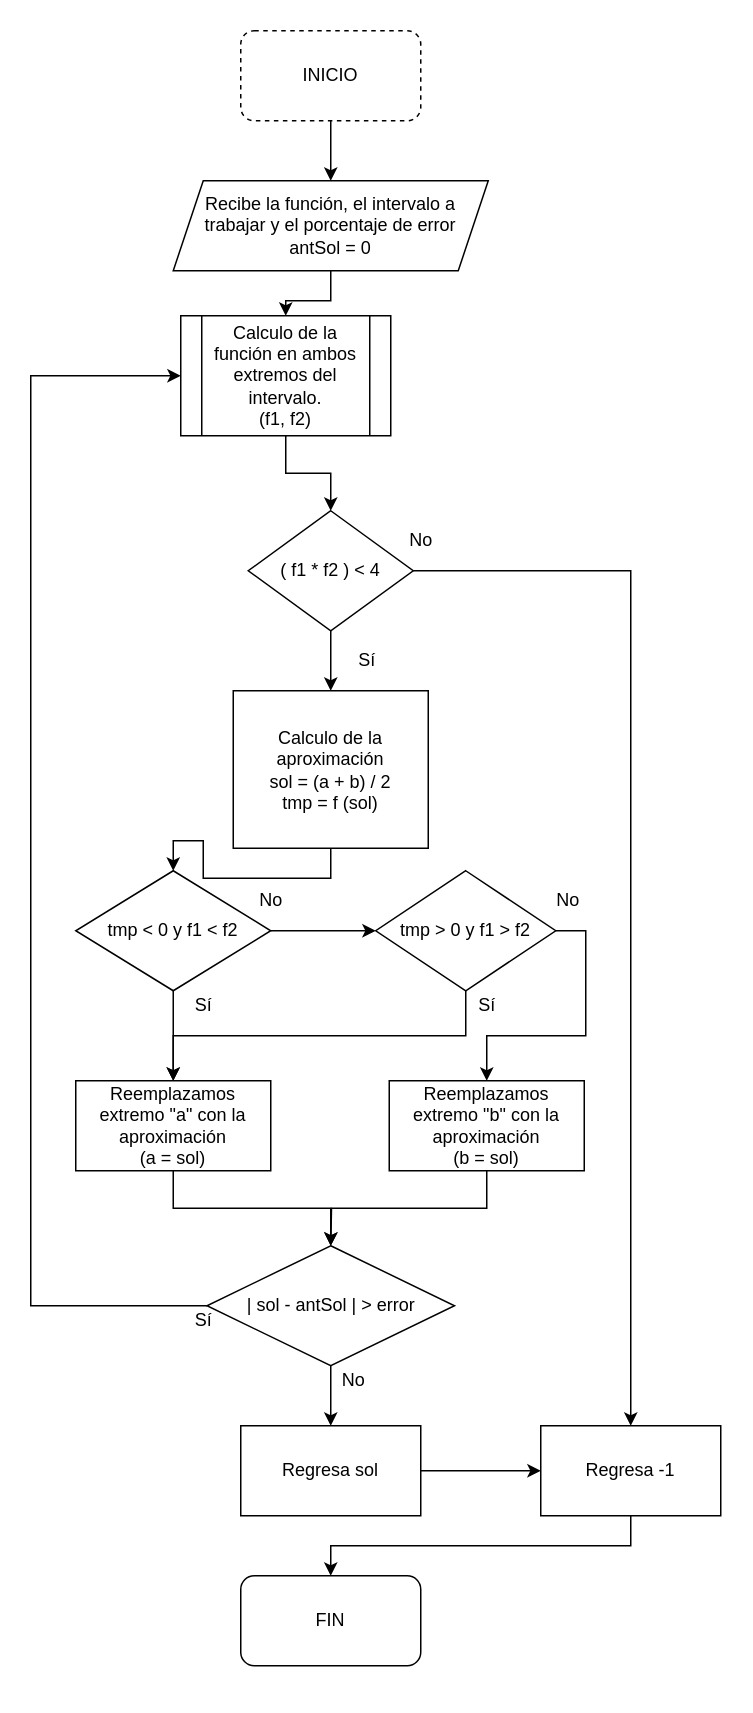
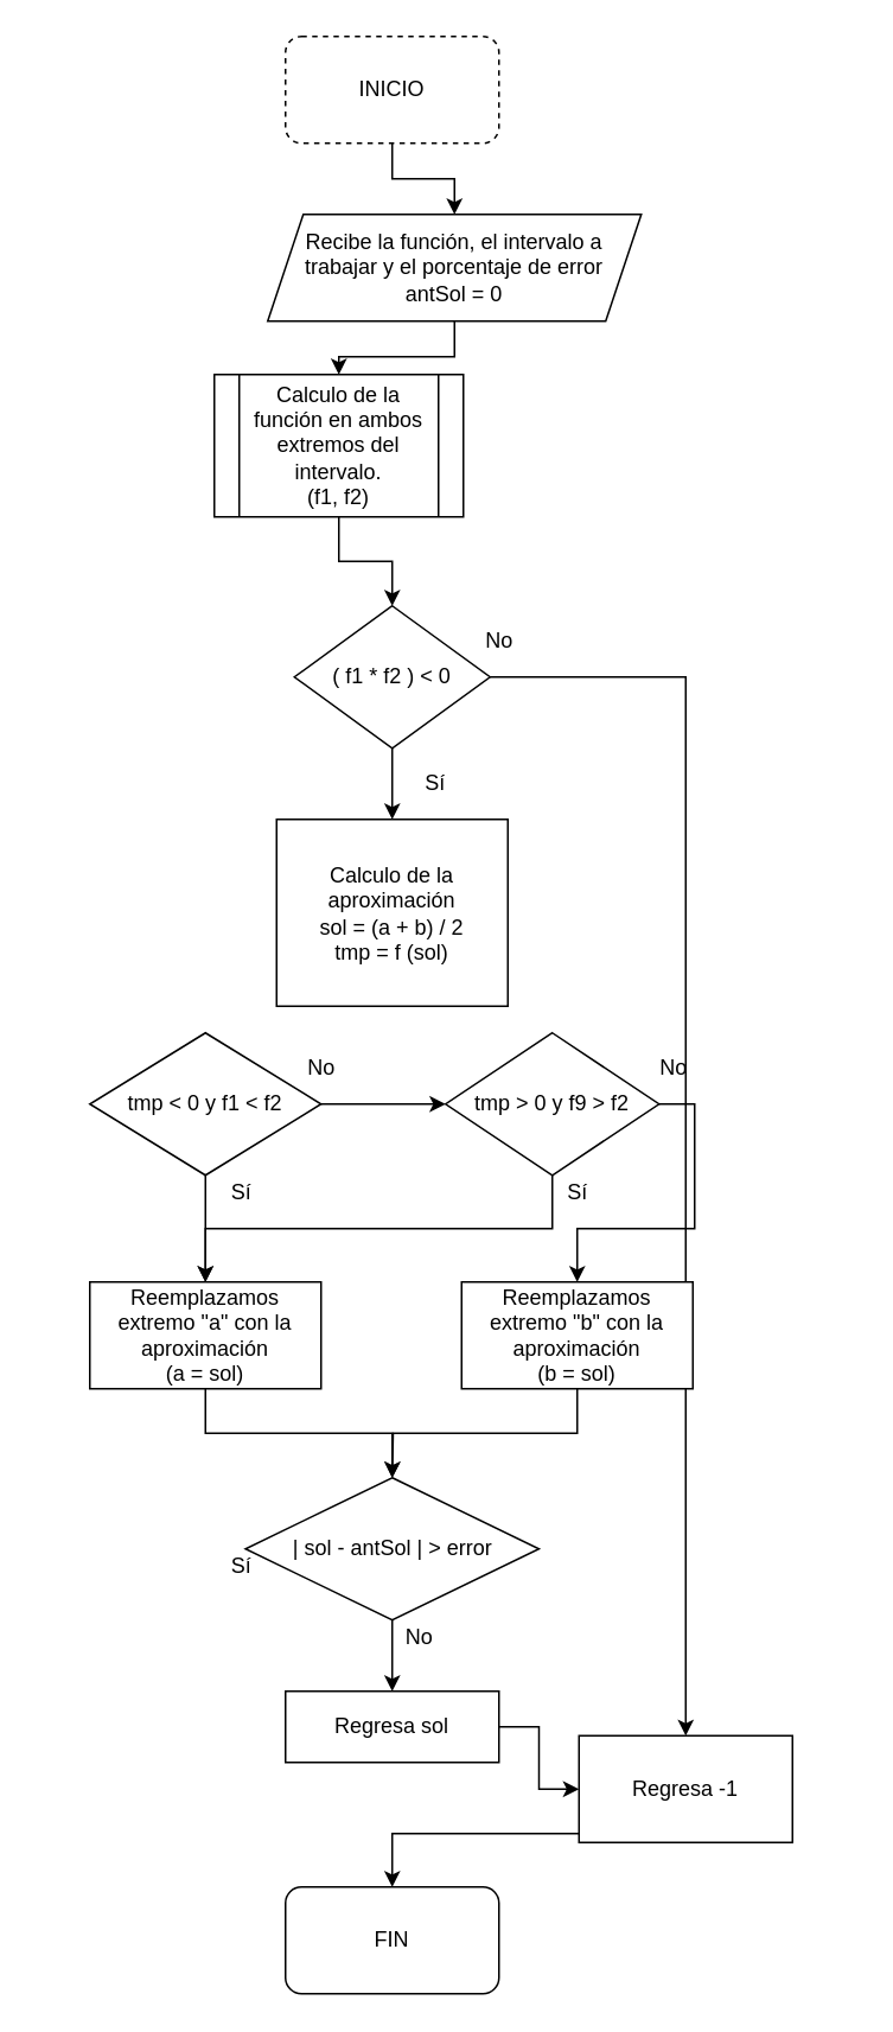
  <mxCell id="0" />
  <mxCell id="1" parent="0" />
  <mxCell id="2" value="" style="edgeStyle=orthogonalEdgeStyle;rounded=0;orthogonalLoop=1;jettySize=auto;html=1;" parent="1" source="3" target="38" edge="1"><mxGeometry relative="1" as="geometry" /></mxCell>
  <mxCell id="3" value="INICIO" style="rounded=1;whiteSpace=wrap;html=1;dashed=1;" parent="1" vertex="1"><mxGeometry x="160" y="20" width="120" height="60" as="geometry" /></mxCell>
  <mxCell id="4" value="" style="edgeStyle=orthogonalEdgeStyle;rounded=0;orthogonalLoop=1;jettySize=auto;html=1;" parent="1" source="5" target="8" edge="1"><mxGeometry relative="1" as="geometry" /></mxCell>
  <mxCell id="5" value="Calculo de la función en ambos extremos del intervalo.&lt;br&gt;(f1, f2)" style="shape=process;whiteSpace=wrap;html=1;backgroundOutline=1;" parent="1" vertex="1"><mxGeometry x="120" y="210" width="140" height="80" as="geometry" /></mxCell>
  <mxCell id="6" value="" style="edgeStyle=orthogonalEdgeStyle;rounded=0;orthogonalLoop=1;jettySize=auto;html=1;" parent="1" source="8" target="11" edge="1"><mxGeometry relative="1" as="geometry"><mxPoint x="220" y="460" as="targetPoint" /></mxGeometry></mxCell>
  <mxCell id="7" style="edgeStyle=orthogonalEdgeStyle;rounded=0;orthogonalLoop=1;jettySize=auto;html=1;exitX=1;exitY=0.5;exitDx=0;exitDy=0;" parent="1" source="8" target="36" edge="1"><mxGeometry relative="1" as="geometry" /></mxCell>
- <mxCell id="8" value="( f1 * f2 ) &amp;lt; 4" style="rhombus;whiteSpace=wrap;html=1;" parent="1" vertex="1"><mxGeometry x="165" y="340" width="110" height="80" as="geometry" /></mxCell>
+ <mxCell id="8" value="( f1 * f2 ) &amp;lt; 0" style="rhombus;whiteSpace=wrap;html=1;" parent="1" vertex="1"><mxGeometry x="165" y="340" width="110" height="80" as="geometry" /></mxCell>
  <mxCell id="9" value="Sí" style="text;html=1;align=center;verticalAlign=middle;resizable=0;points=[];autosize=1;strokeColor=none;" parent="1" vertex="1"><mxGeometry x="229" y="430" width="30" height="20" as="geometry" /></mxCell>
- <mxCell id="10" value="" style="edgeStyle=orthogonalEdgeStyle;rounded=0;orthogonalLoop=1;jettySize=auto;html=1;" parent="1" source="11" target="14" edge="1"><mxGeometry relative="1" as="geometry" /></mxCell>
  <mxCell id="11" value="&lt;span&gt;Calculo de la aproximación&lt;br&gt;sol = (a + b) / 2&lt;/span&gt;&lt;br&gt;&lt;span&gt;tmp = f (sol)&lt;/span&gt;" style="rounded=0;whiteSpace=wrap;html=1;" parent="1" vertex="1"><mxGeometry x="155" y="460" width="130" height="105" as="geometry" /></mxCell>
  <mxCell id="12" value="" style="edgeStyle=orthogonalEdgeStyle;rounded=0;orthogonalLoop=1;jettySize=auto;html=1;entryX=0.5;entryY=0;entryDx=0;entryDy=0;exitX=0.5;exitY=1;exitDx=0;exitDy=0;" parent="1" source="14" target="16" edge="1"><mxGeometry relative="1" as="geometry"><mxPoint x="80" y="680" as="sourcePoint" /><Array as="points"><mxPoint x="115" y="660" /></Array></mxGeometry></mxCell>
  <mxCell id="13" value="" style="edgeStyle=orthogonalEdgeStyle;rounded=0;orthogonalLoop=1;jettySize=auto;html=1;" parent="1" source="14" target="20" edge="1"><mxGeometry relative="1" as="geometry" /></mxCell>
  <mxCell id="14" value="tmp &amp;lt; 0 y f1 &amp;lt; f2" style="rhombus;whiteSpace=wrap;html=1;" parent="1" vertex="1"><mxGeometry x="50" y="580" width="130" height="80" as="geometry" /></mxCell>
  <mxCell id="15" value="" style="edgeStyle=orthogonalEdgeStyle;rounded=0;orthogonalLoop=1;jettySize=auto;html=1;entryX=0.5;entryY=0;entryDx=0;entryDy=0;" parent="1" source="16" target="28" edge="1"><mxGeometry relative="1" as="geometry"><mxPoint x="115" y="860" as="targetPoint" /></mxGeometry></mxCell>
  <mxCell id="16" value="Reemplazamos extremo &quot;a&quot; con la aproximación&lt;br&gt;(a = sol)" style="whiteSpace=wrap;html=1;" parent="1" vertex="1"><mxGeometry x="50" y="720" width="130" height="60" as="geometry" /></mxCell>
  <mxCell id="17" value="Sí" style="text;html=1;align=center;verticalAlign=middle;resizable=0;points=[];autosize=1;strokeColor=none;" parent="1" vertex="1"><mxGeometry x="120" y="660" width="30" height="20" as="geometry" /></mxCell>
  <mxCell id="18" value="" style="edgeStyle=orthogonalEdgeStyle;rounded=0;orthogonalLoop=1;jettySize=auto;html=1;entryX=0.5;entryY=0;entryDx=0;entryDy=0;exitX=0.5;exitY=1;exitDx=0;exitDy=0;" parent="1" source="20" target="16" edge="1"><mxGeometry relative="1" as="geometry"><mxPoint x="240" y="670" as="sourcePoint" /><Array as="points"><mxPoint x="310" y="690" /><mxPoint x="115" y="690" /></Array></mxGeometry></mxCell>
  <mxCell id="19" value="" style="edgeStyle=orthogonalEdgeStyle;rounded=0;orthogonalLoop=1;jettySize=auto;html=1;entryX=0.5;entryY=0;entryDx=0;entryDy=0;exitX=1;exitY=0.5;exitDx=0;exitDy=0;" parent="1" source="20" target="25" edge="1"><mxGeometry relative="1" as="geometry"><mxPoint x="350" y="620" as="targetPoint" /></mxGeometry></mxCell>
- <mxCell id="20" value="tmp &amp;gt; 0 y f1 &amp;gt; f2" style="rhombus;whiteSpace=wrap;html=1;" parent="1" vertex="1"><mxGeometry x="250" y="580" width="120" height="80" as="geometry" /></mxCell>
+ <mxCell id="20" value="tmp &amp;gt; 0 y f9 &amp;gt; f2" style="rhombus;whiteSpace=wrap;html=1;" parent="1" vertex="1"><mxGeometry x="250" y="580" width="120" height="80" as="geometry" /></mxCell>
  <mxCell id="21" value="No" style="text;html=1;align=center;verticalAlign=middle;resizable=0;points=[];autosize=1;strokeColor=none;" parent="1" vertex="1"><mxGeometry x="165" y="590" width="30" height="20" as="geometry" /></mxCell>
  <mxCell id="22" value="Sí" style="text;html=1;align=center;verticalAlign=middle;resizable=0;points=[];autosize=1;strokeColor=none;" parent="1" vertex="1"><mxGeometry x="309" y="660" width="30" height="20" as="geometry" /></mxCell>
  <mxCell id="23" value="No" style="text;html=1;align=center;verticalAlign=middle;resizable=0;points=[];autosize=1;strokeColor=none;" parent="1" vertex="1"><mxGeometry x="362.5" y="590" width="30" height="20" as="geometry" /></mxCell>
  <mxCell id="24" style="edgeStyle=orthogonalEdgeStyle;rounded=0;orthogonalLoop=1;jettySize=auto;html=1;exitX=0.5;exitY=1;exitDx=0;exitDy=0;" parent="1" source="25" edge="1"><mxGeometry relative="1" as="geometry"><mxPoint x="220" y="830" as="targetPoint" /></mxGeometry></mxCell>
  <mxCell id="25" value="Reemplazamos extremo &quot;b&quot; con la aproximación&lt;br&gt;(b = sol)" style="whiteSpace=wrap;html=1;" parent="1" vertex="1"><mxGeometry x="259" y="720" width="130" height="60" as="geometry" /></mxCell>
- <mxCell id="26" style="edgeStyle=orthogonalEdgeStyle;rounded=0;orthogonalLoop=1;jettySize=auto;html=1;exitX=0;exitY=0.5;exitDx=0;exitDy=0;entryX=0;entryY=0.5;entryDx=0;entryDy=0;" parent="1" source="28" target="5" edge="1"><mxGeometry relative="1" as="geometry"><Array as="points"><mxPoint x="20" y="870" /><mxPoint x="20" y="250" /></Array></mxGeometry></mxCell>
  <mxCell id="27" value="" style="edgeStyle=orthogonalEdgeStyle;rounded=0;orthogonalLoop=1;jettySize=auto;html=1;exitX=0.5;exitY=1;exitDx=0;exitDy=0;" parent="1" source="28" target="31" edge="1"><mxGeometry relative="1" as="geometry" /></mxCell>
  <mxCell id="28" value="| sol - antSol | &amp;gt; error" style="rhombus;whiteSpace=wrap;html=1;" parent="1" vertex="1"><mxGeometry x="137.5" y="830" width="165" height="80" as="geometry" /></mxCell>
  <mxCell id="29" value="Sí" style="text;html=1;align=center;verticalAlign=middle;resizable=0;points=[];autosize=1;strokeColor=none;" parent="1" vertex="1"><mxGeometry x="120" y="870" width="30" height="20" as="geometry" /></mxCell>
  <mxCell id="30" value="" style="edgeStyle=orthogonalEdgeStyle;rounded=0;orthogonalLoop=1;jettySize=auto;html=1;" parent="1" source="31" target="36" edge="1"><mxGeometry relative="1" as="geometry" /></mxCell>
- <mxCell id="31" value="Regresa sol" style="whiteSpace=wrap;html=1;" parent="1" vertex="1"><mxGeometry x="160" y="950" width="120" height="60" as="geometry" /></mxCell>
+ <mxCell id="31" value="Regresa sol" style="whiteSpace=wrap;html=1;" parent="1" vertex="1"><mxGeometry x="160" y="950" width="120" height="40" as="geometry" /></mxCell>
  <mxCell id="32" value="No" style="text;html=1;align=center;verticalAlign=middle;resizable=0;points=[];autosize=1;strokeColor=none;" parent="1" vertex="1"><mxGeometry x="220" y="910" width="30" height="20" as="geometry" /></mxCell>
- <mxCell id="33" value="FIN" style="rounded=1;whiteSpace=wrap;html=1;" parent="1" vertex="1"><mxGeometry x="160" y="1050" width="120" height="60" as="geometry" /></mxCell>
+ <mxCell id="33" value="FIN" style="rounded=1;whiteSpace=wrap;html=1;" parent="1" vertex="1"><mxGeometry x="160" y="1060" width="120" height="60" as="geometry" /></mxCell>
  <mxCell id="34" value="No" style="text;html=1;align=center;verticalAlign=middle;resizable=0;points=[];autosize=1;strokeColor=none;" parent="1" vertex="1"><mxGeometry x="265" y="350" width="30" height="20" as="geometry" /></mxCell>
  <mxCell id="35" value="" style="edgeStyle=orthogonalEdgeStyle;rounded=0;orthogonalLoop=1;jettySize=auto;html=1;entryX=0.5;entryY=0;entryDx=0;entryDy=0;exitX=0.5;exitY=1;exitDx=0;exitDy=0;" parent="1" source="36" target="33" edge="1"><mxGeometry relative="1" as="geometry"><mxPoint x="422.5" y="1090" as="targetPoint" /><Array as="points"><mxPoint x="420" y="1030" /><mxPoint x="220" y="1030" /></Array></mxGeometry></mxCell>
- <mxCell id="36" value="Regresa -1" style="whiteSpace=wrap;html=1;" parent="1" vertex="1"><mxGeometry x="360" y="950" width="120" height="60" as="geometry" /></mxCell>
+ <mxCell id="36" value="Regresa -1" style="whiteSpace=wrap;html=1;" parent="1" vertex="1"><mxGeometry x="325" y="975" width="120" height="60" as="geometry" /></mxCell>
  <mxCell id="37" value="" style="edgeStyle=orthogonalEdgeStyle;rounded=0;orthogonalLoop=1;jettySize=auto;html=1;" parent="1" source="38" target="5" edge="1"><mxGeometry relative="1" as="geometry" /></mxCell>
- <mxCell id="38" value="Recibe la función, el intervalo a trabajar y el porcentaje de error&lt;br&gt;antSol = 0" style="shape=parallelogram;perimeter=parallelogramPerimeter;whiteSpace=wrap;html=1;fixedSize=1;" parent="1" vertex="1"><mxGeometry x="115" y="120" width="210" height="60" as="geometry" /></mxCell>
+ <mxCell id="38" value="Recibe la función, el intervalo a trabajar y el porcentaje de error&lt;br&gt;antSol = 0" style="shape=parallelogram;perimeter=parallelogramPerimeter;whiteSpace=wrap;html=1;fixedSize=1;" parent="1" vertex="1"><mxGeometry x="150" y="120" width="210" height="60" as="geometry" /></mxCell>
